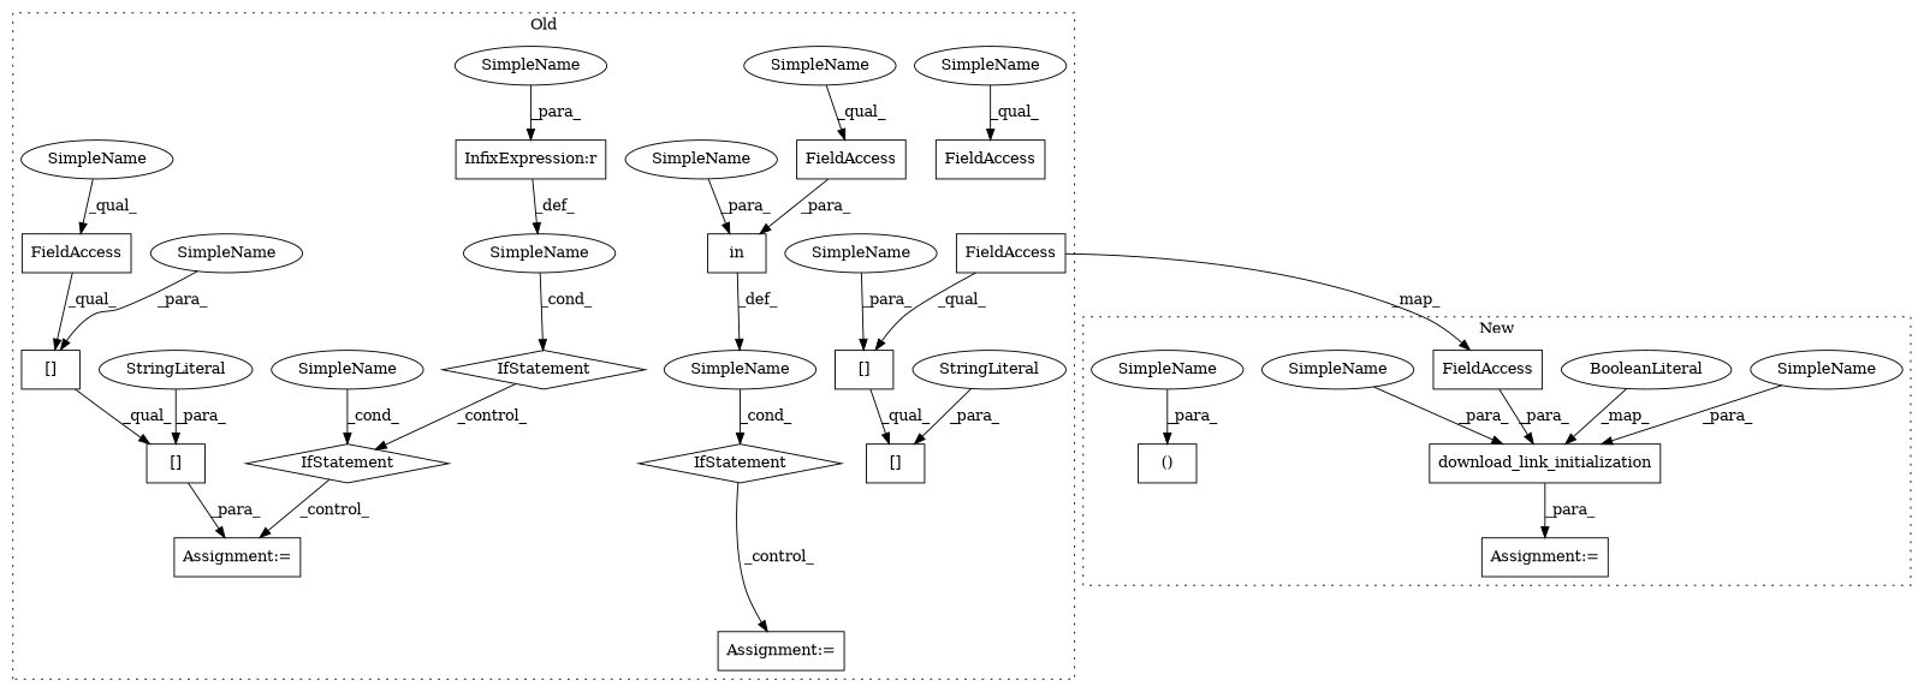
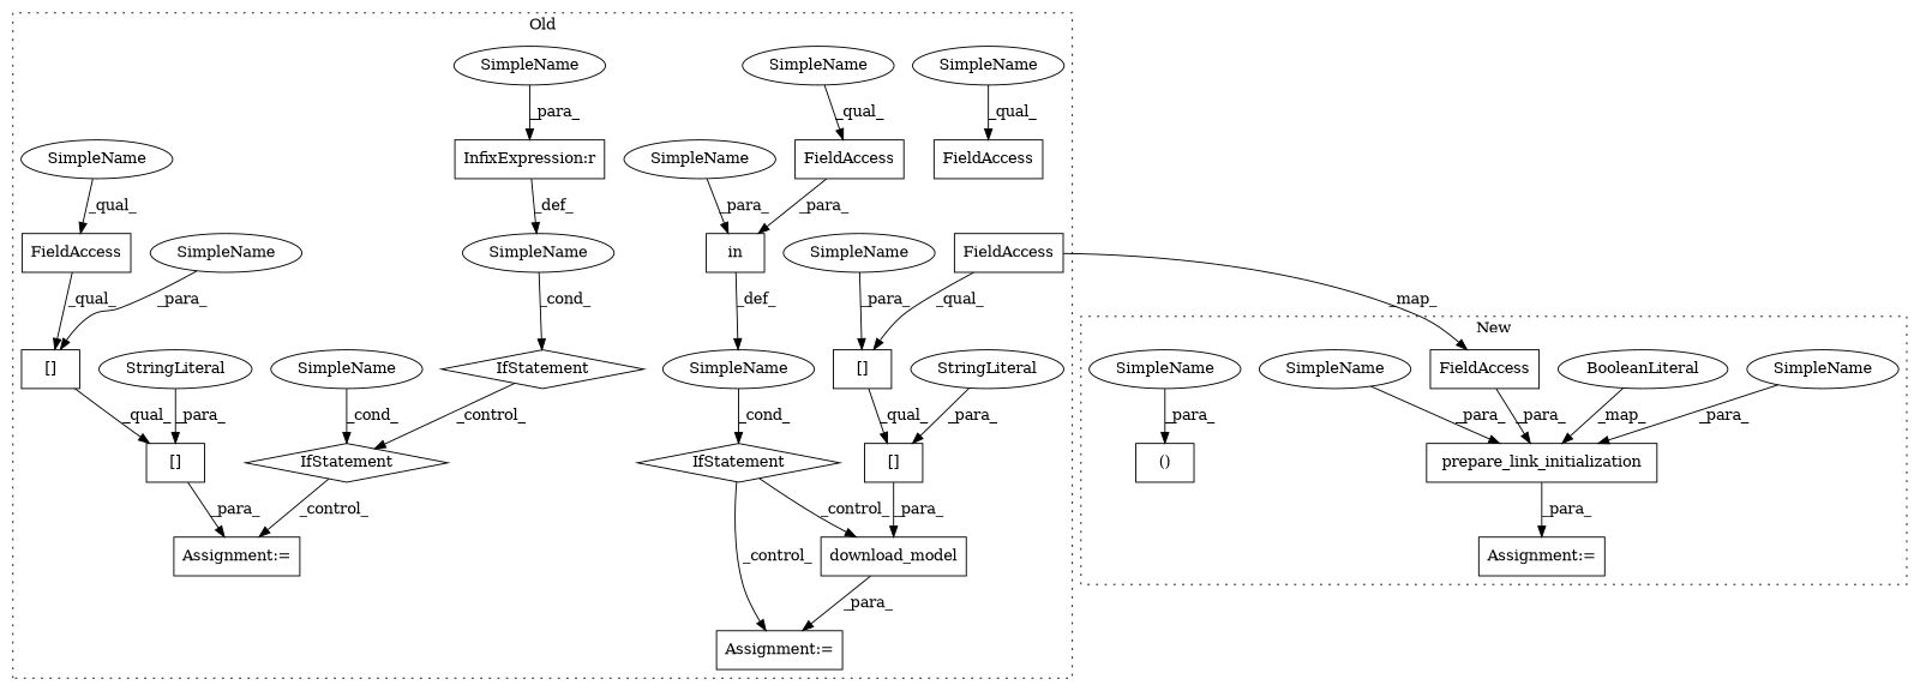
  digraph {
    node [a=42 l=12 shape=box]
+   n1 [a=32 l="15,1" label=download_model s="2287,2339"]
    n2 [a=2 l="31,1" label="[]" s="2302,2338"]
    n3 [a=105 l=32 label=in s=2240]
    n4 [a=25 l="8,2" label=IfStatement s="2232,2272" shape=diamond]
    n5 [a=2 l="13,1" label="[]" s="2302,2331"]
    n6 [label=SimpleName shape=ellipse l=""]
    n7 [a=45 l=5 label=StringLiteral s=2333 shape=ellipse]
    n8 [a=7 l=1 label="Assignment:=" s=2286]
    n9 [a=2 l="13,1" label="[]" s="1429,1458"]
    n10 [a=22 label=FieldAccess s=1429]
    n11 [a=2 l="31,1" label="[]" s="1429,1472"]
    n12 [a=45 label=StringLiteral s=1460 shape=ellipse]
    n13 [a=22 label=FieldAccess s=1308]
    n14 [a=22 label=FieldAccess s=2260]
    n15 [a=7 l=1 label="Assignment:=" s=1428]
    n16 [a=27 l=4 label="InfixExpression:r" s=1256]
    n17 [label=SimpleName shape=ellipse l=""]
    n18 [a=25 l="10,2" label=IfStatement s="1274,1320" shape=diamond]
    n19 [label=SimpleName shape=ellipse l=""]
    n20 [a=25 l="4,2" label=IfStatement s="1242,1264" shape=diamond]
    n21 [a=22 label=FieldAccess s=2302]
    n22 [l=4 label=SimpleName s=1308 shape=ellipse]
    n23 [l=4 label=SimpleName s=1429 shape=ellipse]
    n24 [l=4 label=SimpleName s=2260 shape=ellipse]
    n25 [l=10 label=SimpleName s=1246 shape=ellipse]
    n26 [l=16 label=SimpleName s=1442 shape=ellipse]
    n27 [l=16 label=SimpleName s=2315 shape=ellipse]
    n28 [l=16 label=SimpleName s=2240 shape=ellipse]
-   n29 [a=32 l="28,1" label=download_link_initialization s="1305,1378"]
+   n29 [a=32 l="28,1" label=prepare_link_initialization s="1305,1378"]
    n30 [a=9 l=4 label=BooleanLiteral s=1374 shape=ellipse]
    n31 [a=7 l=2 label="Assignment:=" s=1303]
    n32 [a=106 l=27 label="()" s=1276]
    n33 [a=22 label=FieldAccess s=1361]
    n34 [l=10 label=SimpleName s=1333 shape=ellipse]
    n35 [l=10 label=SimpleName s=1276 shape=ellipse]
    n36 [l=16 label=SimpleName s=1344 shape=ellipse]
    subgraph cluster_1 {
      label=Old
      style=dotted
+     n1
      n2
      n3
      n4
      n5
      n6
      n7
      n8
      n9
      n10
      n11
      n12
      n13
      n14
      n15
      n16
      n17
      n18
      n19
      n20
      n21
      n22
      n23
      n24
      n25
      n26
      n27
      n28
    }
    subgraph cluster_2 {
      label=New
      style=dotted
      n29
      n30
      n31
      n32
      n33
      n34
      n35
      n36
    }
+   n1 -> n8 [label=_para_]
+   n2 -> n1 [label=_para_]
    n3 -> n6 [label=_def_]
+   n4 -> n1 [label=_control_]
    n4 -> n8 [label=_control_]
    n5 -> n2 [label=_qual_]
    n6 -> n4 [label=_cond_]
    n7 -> n2 [label=_para_]
    n9 -> n11 [label=_qual_]
    n10 -> n9 [label=_qual_]
    n11 -> n15 [label=_para_]
    n12 -> n11 [label=_para_]
    n14 -> n3 [label=_para_]
    n16 -> n17 [label=_def_]
    n17 -> n20 [label=_cond_]
    n18 -> n15 [label=_control_]
    n19 -> n18 [label=_cond_]
    n20 -> n18 [label=_control_]
    n21 -> n5 [label=_qual_]
    n21 -> n33 [label=_map_]
    n22 -> n13 [label=_qual_]
    n23 -> n10 [label=_qual_]
    n24 -> n14 [label=_qual_]
    n25 -> n16 [label=_para_]
    n26 -> n9 [label=_para_]
    n27 -> n5 [label=_para_]
    n28 -> n3 [label=_para_]
    n29 -> n31 [label=_para_]
    n30 -> n29 [label=_map_]
    n33 -> n29 [label=_para_]
    n34 -> n29 [label=_para_]
    n35 -> n32 [label=_para_]
    n36 -> n29 [label=_para_]
  }
